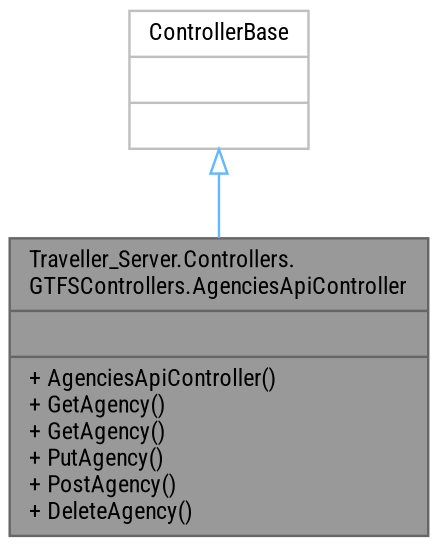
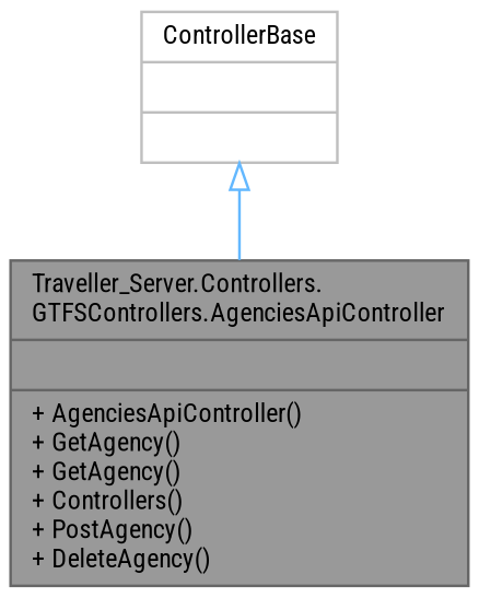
  digraph {
    fontname="Roboto Condensed"
    node [fontname="Roboto Condensed" fontsize=10 shape=record style=filled]
-   n1 [color=gray40 fillcolor=grey60 fontcolor=black height=0.2 label="{Traveller_Server.Controllers.\lGTFSControllers.AgenciesApiController\n||+ AgenciesApiController()\l+ GetAgency()\l+ GetAgency()\l+ PutAgency()\l+ PostAgency()\l+ DeleteAgency()\l}" width=0.4]
+   n1 [color=gray40 fillcolor=grey60 fontcolor=black height=0.2 label="{Traveller_Server.Controllers.\lGTFSControllers.AgenciesApiController\n||+ AgenciesApiController()\l+ GetAgency()\l+ GetAgency()\l+ Controllers()\l+ PostAgency()\l+ DeleteAgency()\l}" width=0.4]
    n2 [color=grey75 fillcolor=white height=0.2 label="{ControllerBase\n||}" width=0.4]
    n2 -> n1 [arrowtail=onormal color=steelblue1 dir=back fontname="Roboto Condensed" fontsize=10 labelfontname=Helvetica labelfontsize=10 style=solid]
  }
